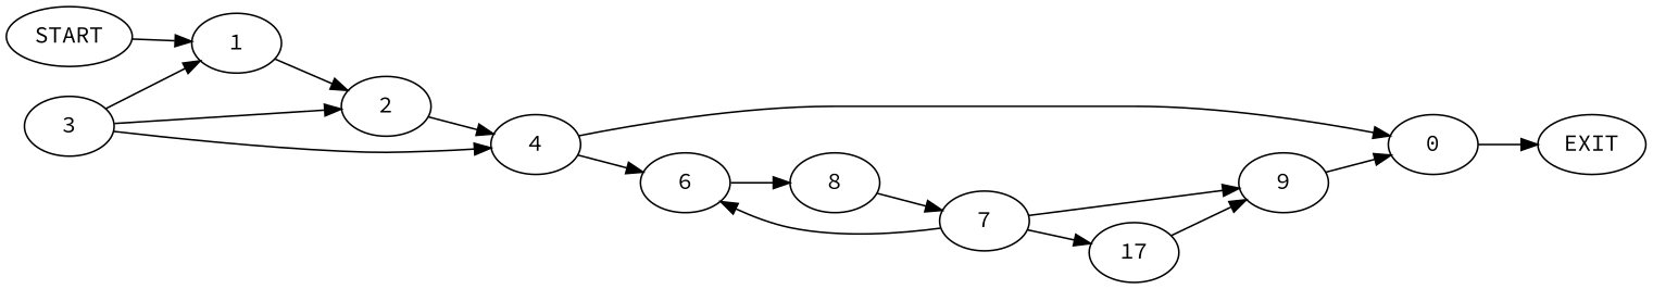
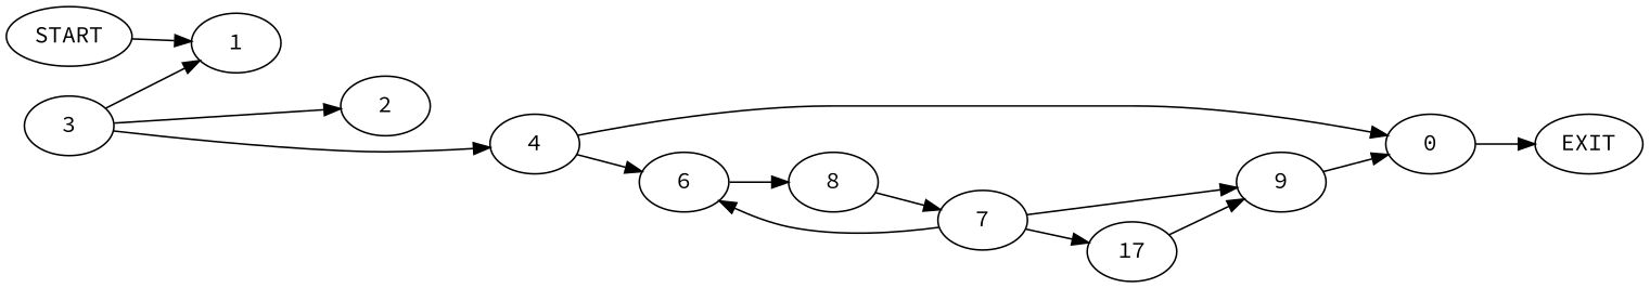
  digraph {
    fontname="Source Code Pro"
    rankdir=LR
    node [fontname="Source Code Pro"]
    edge [fontname="Source Code Pro"]
    n1 [label=START]
    1
    2
    n4 [label=EXIT]
    4
    3
    n7 [label=0]
    6
    8
    7
    9
    n12 [label=17]
    n1 -> 1
-   1 -> 2
-   2 -> 4
    4 -> n7
    4 -> 6
    3 -> 1
    3 -> 2
    3 -> 4
    n7 -> n4
    6 -> 8
    8 -> 7
    7 -> 6
    7 -> 9
    7 -> n12
    9 -> n7
    n12 -> 9
  }
